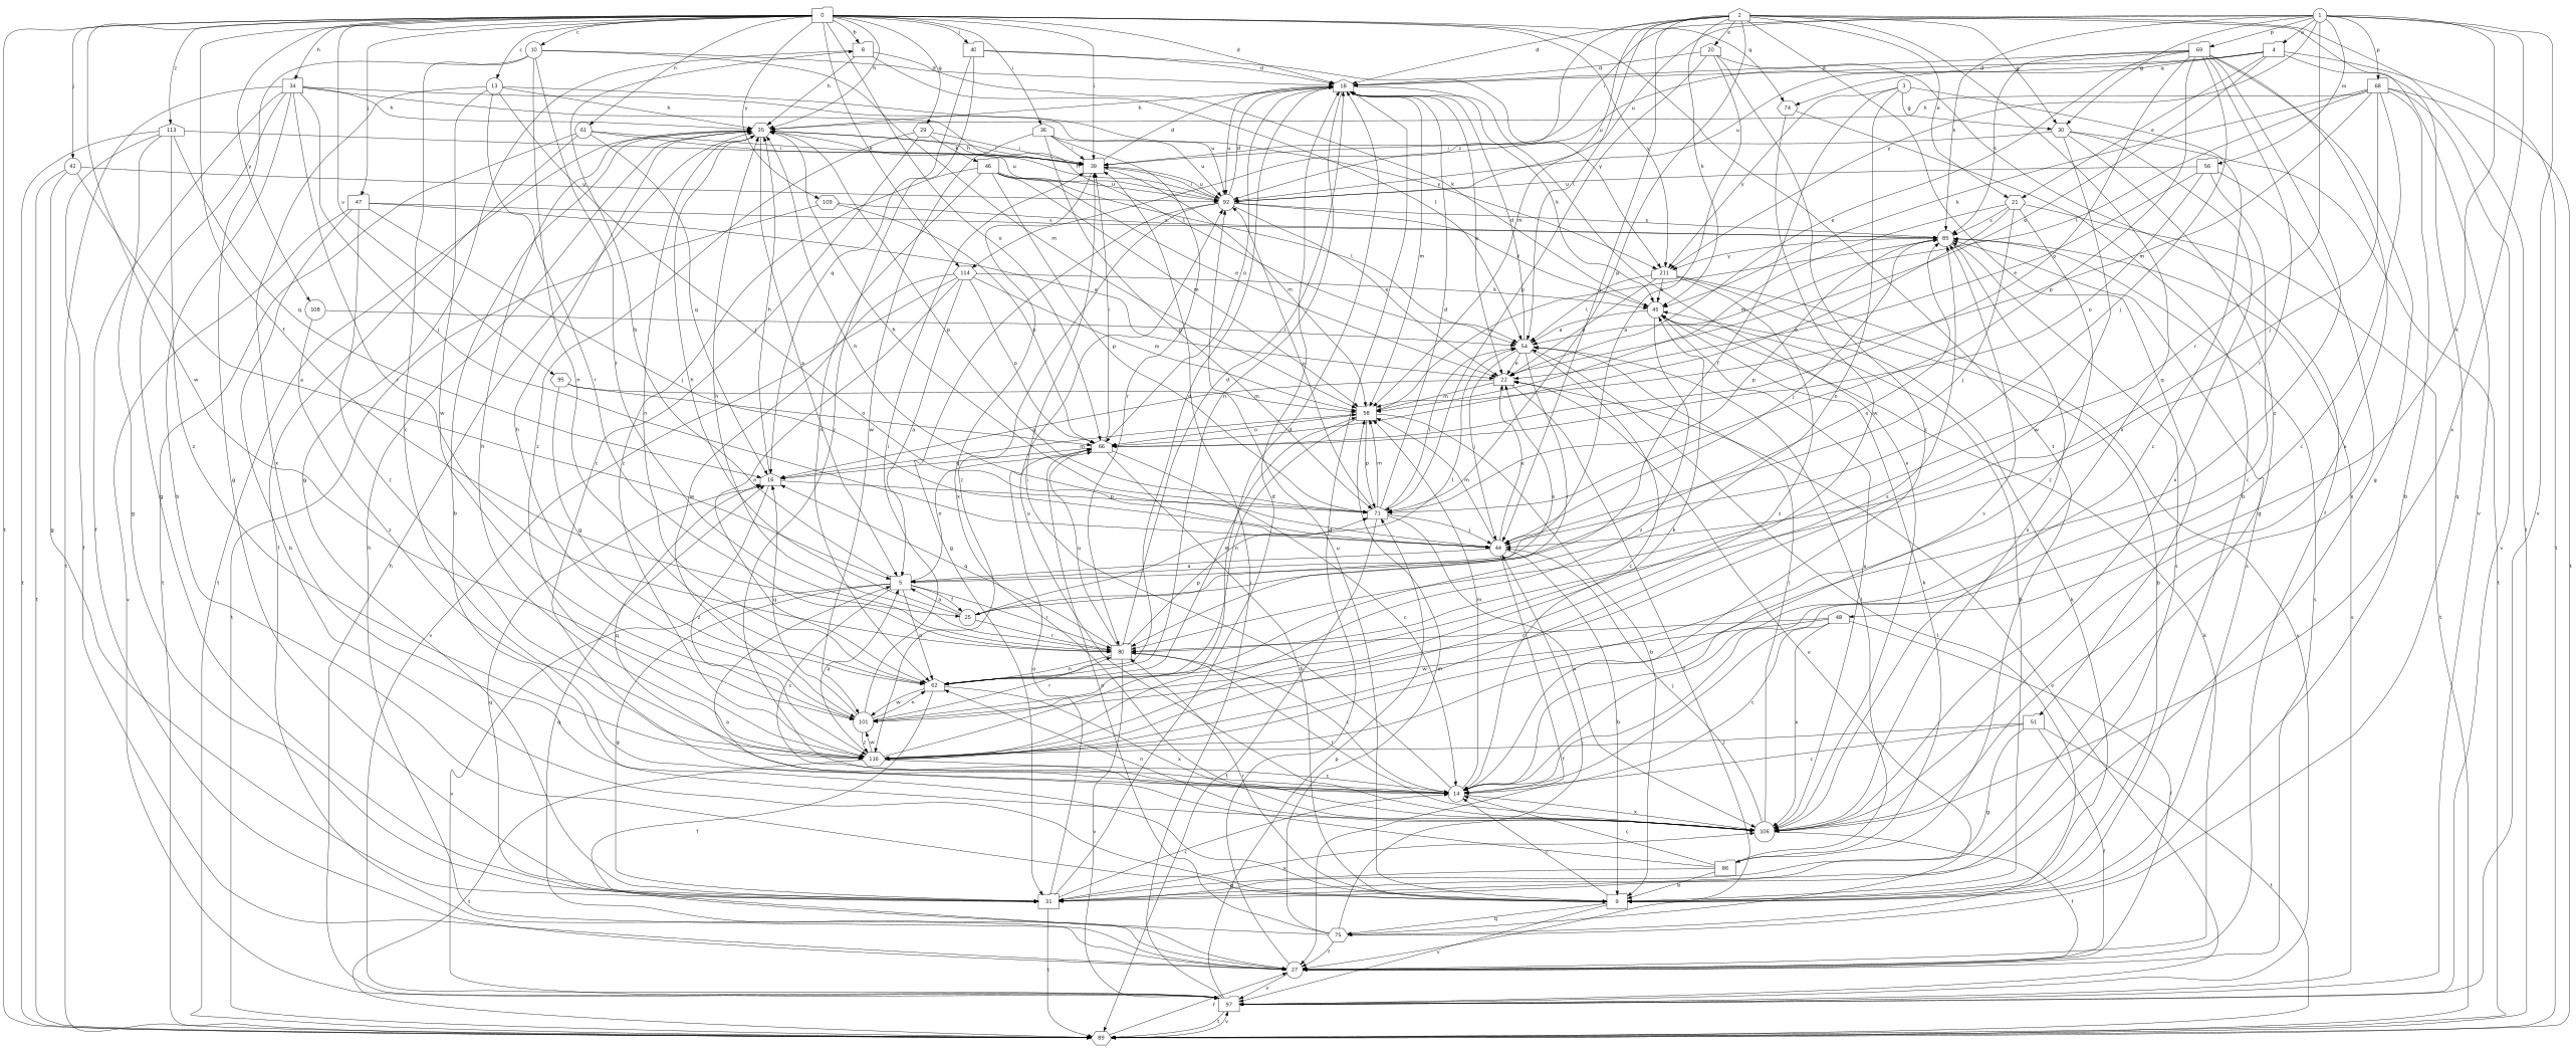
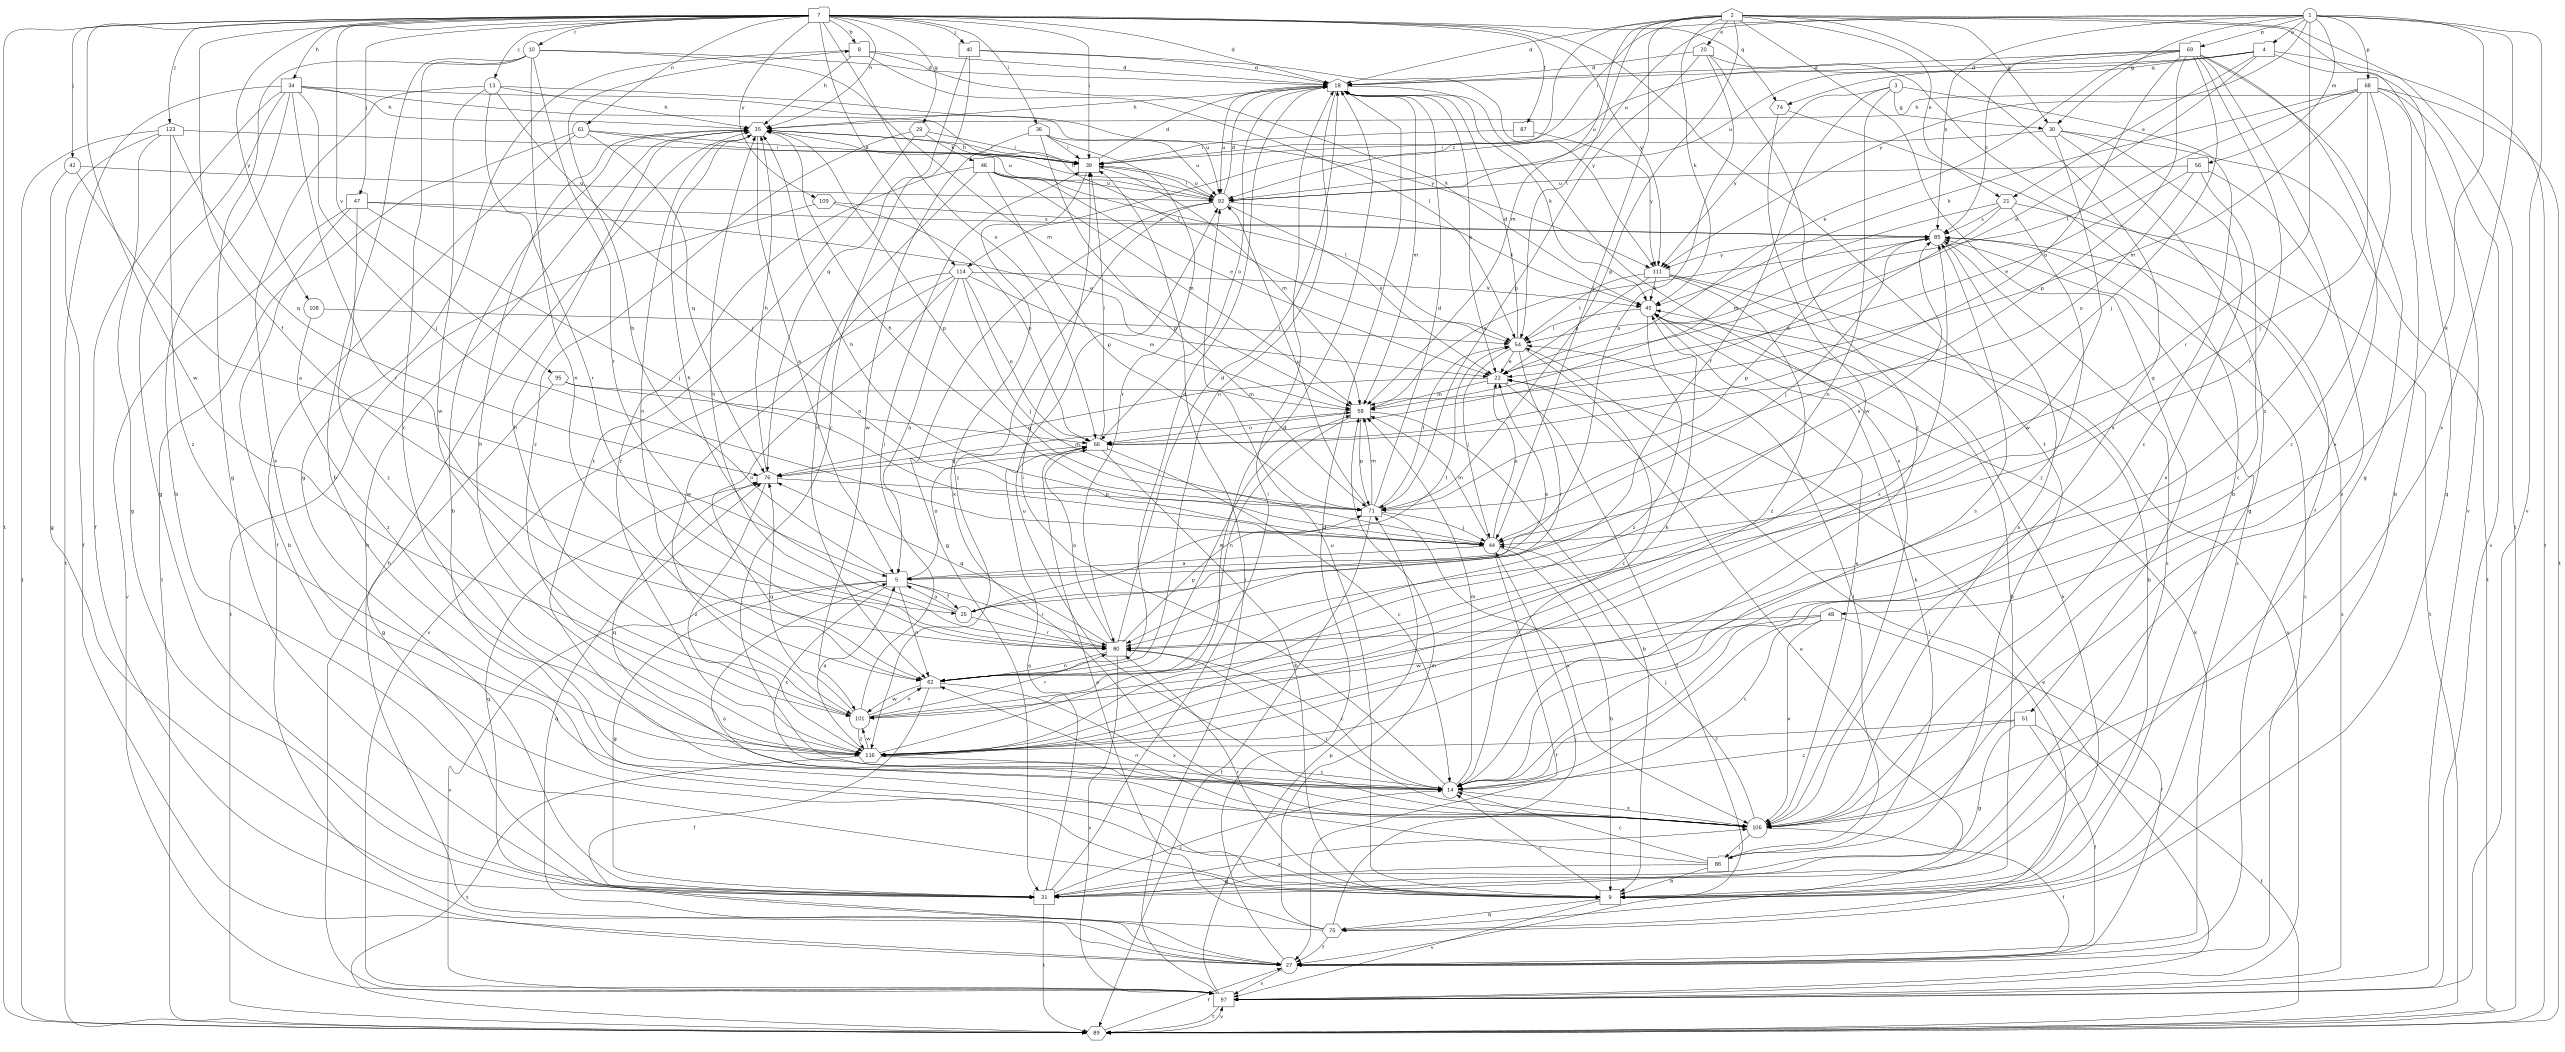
  strict digraph {
    fontname=Nunito
    node [fontname=Nunito shape=folder]
    edge [fontname=Nunito]
-   0
+   0 [label=7]
    8
    10 [shape=circle]
    13 [shape=circle]
    18 [shape=house]
    25 [shape=circle]
    29 [shape=hexagon]
    34
    35 [shape=hexagon]
    36 [shape=house]
    39
    40
    42 [shape=circle]
    n14 [label=47]
    61 [shape=circle]
    66 [shape=house]
    74 [shape=hexagon]
    86
+   87
    89 [shape=hexagon]
    95 [shape=hexagon]
    101 [shape=circle]
    108 [shape=circle]
    109 [shape=hexagon]
-   111 [shape=house label=211]
-   113 [shape=house]
+   111 [shape=house]
+   113 [shape=house label=123]
    114 [shape=hexagon]
    49 [shape=circle]
    54 [shape=hexagon]
    31
    80
    58
    14 [shape=circle]
    62 [shape=house]
    9
    106 [shape=circle]
    44 [shape=circle]
    92 [shape=circle]
    22 [shape=house]
    5
    46
    116 [shape=hexagon]
    27 [shape=circle]
    71 [shape=house]
-   76 [shape=house label=16]
+   76 [shape=house]
    85 [shape=circle]
    97
    1 [shape=circle]
    4
    30 [shape=hexagon]
    48 [shape=house]
    56
    68
    69
    21 [shape=hexagon]
    75 [shape=hexagon]
    2 [shape=house]
    20 [shape=house]
    51
    3 [shape=circle]
    0 -> 8 [label=b]
    0 -> 10 [label=c]
    0 -> 13 [label=c]
    0 -> 18 [label=d]
    0 -> 25 [label=f]
    0 -> 29 [label=g]
    0 -> 34 [label=h]
    0 -> 35 [label=h]
    0 -> 36 [label=i]
    0 -> 39 [label=i]
    0 -> 40 [label=j]
    0 -> 42 [label=j]
    0 -> n14 [label=j]
    0 -> 61 [label=n]
    0 -> 66 [label=o]
    0 -> 74 [label=q]
    0 -> 86 [label=t]
+   0 -> 87 [label=t]
    0 -> 89 [label=t]
    0 -> 95 [label=v]
    0 -> 101 [label=w]
    0 -> 108 [label=y]
    0 -> 109 [label=y]
    0 -> 111 [label=y]
    0 -> 113 [label=z]
    0 -> 114 [label=z]
+   8 -> 18 [label=d]
    8 -> 35 [label=h]
    8 -> 49 [label=k]
    8 -> 54 [label=l]
    8 -> 31 [label=g]
    10 -> 18 [label=d]
    10 -> 31 [label=g]
    10 -> 80 [label=r]
    10 -> 58 [label=m]
    10 -> 14 [label=c]
    10 -> 62 [label=n]
+   10 -> 9 [label=b]
    13 -> 35 [label=h]
    13 -> 101 [label=w]
    13 -> 111 [label=y]
    13 -> 80 [label=r]
    13 -> 106 [label=x]
    13 -> 44 [label=j]
    18 -> 35 [label=h]
    18 -> 66 [label=o]
    18 -> 49 [label=k]
    18 -> 58 [label=m]
    18 -> 62 [label=n]
    18 -> 106 [label=x]
    18 -> 92 [label=u]
    18 -> 22 [label=e]
    25 -> 35 [label=h]
    25 -> 54 [label=l]
    25 -> 80 [label=r]
    25 -> 22 [label=e]
    25 -> 5 [label=a]
    29 -> 39 [label=i]
    29 -> 14 [label=c]
    29 -> 46 [label=k]
    29 -> 116 [label=z]
    34 -> 35 [label=h]
    34 -> 89 [label=t]
    34 -> 54 [label=l]
    34 -> 31 [label=g]
    34 -> 80 [label=r]
    34 -> 9 [label=b]
    34 -> 44 [label=j]
    34 -> 92 [label=u]
    34 -> 27 [label=f]
    35 -> 39 [label=i]
-   35 -> 89 [label=t]
    35 -> 62 [label=n]
    35 -> 9 [label=b]
    35 -> 5 [label=a]
    35 -> 71 [label=p]
    36 -> 39 [label=i]
    36 -> 101 [label=w]
    36 -> 80 [label=r]
    36 -> 92 [label=u]
    36 -> 71 [label=p]
    39 -> 18 [label=d]
    39 -> 35 [label=h]
    39 -> 58 [label=m]
    39 -> 106 [label=x]
    39 -> 92 [label=u]
    40 -> 18 [label=d]
    40 -> 111 [label=y]
    40 -> 14 [label=c]
    40 -> 76 [label=q]
-   42 -> 89 [label=t]
    42 -> 31 [label=g]
    42 -> 92 [label=u]
    42 -> 5 [label=a]
    n14 -> 9 [label=b]
    n14 -> 44 [label=j]
    n14 -> 22 [label=e]
    n14 -> 116 [label=z]
    n14 -> 85 [label=s]
    n14 -> 97 [label=v]
    61 -> 39 [label=i]
    61 -> 89 [label=t]
    61 -> 92 [label=u]
    61 -> 27 [label=f]
    61 -> 76 [label=q]
    66 -> 39 [label=i]
    66 -> 14 [label=c]
    66 -> 9 [label=b]
    66 -> 76 [label=q]
    74 -> 101 [label=w]
    74 -> 9 [label=b]
    86 -> 49 [label=k]
    86 -> 54 [label=l]
    86 -> 31 [label=g]
    86 -> 14 [label=c]
    86 -> 9 [label=b]
    86 -> 5 [label=a]
+   87 -> 39 [label=i]
+   87 -> 111 [label=y]
    89 -> 27 [label=f]
    89 -> 97 [label=v]
    95 -> 66 [label=o]
-   95 -> 62 [label=g]
+   95 -> 31 [label=g]
    95 -> 58 [label=m]
    101 -> 35 [label=h]
    101 -> 39 [label=i]
    101 -> 80 [label=r]
    101 -> 62 [label=n]
    101 -> 116 [label=z]
    101 -> 76 [label=q]
    108 -> 54 [label=l]
    108 -> 116 [label=z]
    109 -> 66 [label=o]
    109 -> 89 [label=t]
    109 -> 85 [label=s]
    111 -> 49 [label=k]
    111 -> 54 [label=l]
    111 -> 9 [label=b]
    111 -> 22 [label=e]
    111 -> 116 [label=z]
    111 -> 97 [label=v]
    113 -> 39 [label=i]
    113 -> 89 [label=t]
    113 -> 31 [label=g]
    113 -> 116 [label=z]
    113 -> 27 [label=f]
    113 -> 76 [label=q]
    114 -> 66 [label=o]
    114 -> 101 [label=w]
    114 -> 49 [label=k]
    114 -> 58 [label=m]
    114 -> 62 [label=n]
    114 -> 5 [label=a]
    114 -> 97 [label=v]
-   49 -> 54 [label=a]
+   49 -> 54 [label=l]
    49 -> 9 [label=b]
    49 -> 106 [label=x]
    49 -> 116 [label=z]
    54 -> 18 [label=d]
    54 -> 80 [label=r]
    54 -> 14 [label=c]
    54 -> 44 [label=j]
    54 -> 22 [label=e]
-   31 -> 18 [label=d]
+   31 -> 18 [label=i]
    31 -> 66 [label=o]
    31 -> 89 [label=t]
    31 -> 14 [label=c]
    31 -> 106 [label=x]
    31 -> 85 [label=s]
    80 -> 18 [label=d]
    80 -> 35 [label=h]
    80 -> 66 [label=o]
    80 -> 14 [label=c]
    80 -> 62 [label=n]
    80 -> 71 [label=p]
    80 -> 76 [label=q]
    80 -> 97 [label=v]
    58 -> 66 [label=o]
    58 -> 62 [label=n]
    58 -> 9 [label=b]
    58 -> 71 [label=p]
    58 -> 85 [label=s]
    14 -> 39 [label=i]
    14 -> 58 [label=m]
    14 -> 106 [label=x]
    14 -> 76 [label=q]
    14 -> 85 [label=s]
    62 -> 18 [label=d]
    62 -> 101 [label=w]
    62 -> 58 [label=m]
    62 -> 106 [label=x]
    62 -> 27 [label=f]
    9 -> 49 [label=k]
    9 -> 80 [label=r]
    9 -> 14 [label=c]
    9 -> 92 [label=u]
    9 -> 85 [label=s]
    9 -> 97 [label=v]
    9 -> 75 [label=q]
-   106 -> 54 [label=l]
+   106 -> 86 [label=l]
    106 -> 80 [label=r]
    106 -> 62 [label=n]
    106 -> 44 [label=j]
    106 -> 92 [label=u]
    106 -> 27 [label=f]
    44 -> 35 [label=h]
    44 -> 58 [label=m]
    44 -> 9 [label=b]
    44 -> 22 [label=e]
    44 -> 5 [label=a]
    44 -> 27 [label=f]
    92 -> 18 [label=d]
    92 -> 35 [label=h]
    92 -> 39 [label=i]
    92 -> 49 [label=k]
    92 -> 31 [label=g]
    92 -> 22 [label=e]
    92 -> 116 [label=z]
-   92 -> 85 [label=s]
    22 -> 58 [label=m]
    22 -> 27 [label=f]
    22 -> 76 [label=q]
    5 -> 8 [label=b]
    5 -> 25 [label=f]
    5 -> 66 [label=o]
    5 -> 31 [label=g]
    5 -> 80 [label=r]
    5 -> 14 [label=c]
    5 -> 62 [label=n]
    5 -> 85 [label=s]
    5 -> 97 [label=v]
    46 -> 54 [label=l]
    46 -> 58 [label=m]
    46 -> 62 [label=n]
    46 -> 92 [label=u]
    46 -> 22 [label=e]
    46 -> 116 [label=z]
    46 -> 71 [label=p]
    116 -> 18 [label=d]
    116 -> 35 [label=h]
    116 -> 89 [label=t]
    116 -> 101 [label=w]
    116 -> 49 [label=k]
    116 -> 14 [label=c]
    116 -> 5 [label=a]
    116 -> 85 [label=s]
    27 -> 18 [label=d]
    27 -> 35 [label=h]
    27 -> 49 [label=k]
    27 -> 76 [label=q]
    27 -> 85 [label=s]
    27 -> 97 [label=v]
    71 -> 18 [label=d]
    71 -> 35 [label=h]
    71 -> 89 [label=t]
    71 -> 54 [label=l]
    71 -> 58 [label=m]
    71 -> 106 [label=x]
    71 -> 44 [label=j]
    71 -> 92 [label=u]
    76 -> 35 [label=h]
    76 -> 58 [label=m]
    76 -> 116 [label=z]
    76 -> 71 [label=p]
    85 -> 111 [label=y]
    85 -> 106 [label=x]
    85 -> 44 [label=j]
    85 -> 71 [label=p]
    97 -> 35 [label=h]
    97 -> 39 [label=i]
    97 -> 89 [label=t]
    97 -> 22 [label=e]
    97 -> 71 [label=p]
    97 -> 85 [label=s]
    1 -> 39 [label=i]
    1 -> 111 [label=y]
    1 -> 80 [label=r]
    1 -> 106 [label=x]
    1 -> 92 [label=u]
    1 -> 85 [label=s]
    1 -> 97 [label=v]
    1 -> 4 [label=a]
    1 -> 30 [label=g]
    1 -> 48 [label=k]
    1 -> 56 [label=m]
    1 -> 68 [label=p]
    1 -> 69 [label=p]
    4 -> 18 [label=d]
    4 -> 74 [label=q]
    4 -> 89 [label=t]
    4 -> 92 [label=u]
    4 -> 22 [label=e]
    4 -> 21 [label=e]
    4 -> 75 [label=q]
    30 -> 39 [label=i]
    30 -> 89 [label=t]
    30 -> 101 [label=w]
    30 -> 31 [label=g]
    30 -> 106 [label=x]
    48 -> 101 [label=w]
    48 -> 80 [label=r]
    48 -> 14 [label=c]
    48 -> 106 [label=x]
    48 -> 27 [label=f]
    56 -> 66 [label=o]
    56 -> 14 [label=c]
    56 -> 106 [label=x]
    56 -> 92 [label=u]
    56 -> 22 [label=e]
    68 -> 35 [label=h]
    68 -> 89 [label=t]
    68 -> 49 [label=k]
    68 -> 54 [label=l]
    68 -> 58 [label=m]
    68 -> 14 [label=c]
    68 -> 9 [label=b]
    68 -> 44 [label=j]
    68 -> 97 [label=v]
    69 -> 18 [label=d]
    69 -> 66 [label=o]
    69 -> 31 [label=g]
    69 -> 80 [label=r]
    69 -> 106 [label=x]
    69 -> 44 [label=j]
    69 -> 92 [label=u]
    69 -> 22 [label=e]
    69 -> 116 [label=z]
    69 -> 71 [label=p]
    69 -> 85 [label=s]
    21 -> 66 [label=o]
    21 -> 89 [label=t]
    21 -> 58 [label=m]
-   21 -> 44 [label=j]
+   114 -> 44 [label=j]
    21 -> 116 [label=z]
    21 -> 85 [label=s]
    75 -> 66 [label=o]
    75 -> 54 [label=l]
    75 -> 58 [label=m]
    75 -> 44 [label=j]
    75 -> 22 [label=e]
    75 -> 27 [label=f]
    75 -> 76 [label=q]
    2 -> 18 [label=d]
    2 -> 89 [label=t]
    2 -> 114 [label=z]
    2 -> 49 [label=k]
    2 -> 54 [label=l]
    2 -> 58 [label=m]
    2 -> 106 [label=x]
    2 -> 44 [label=j]
    2 -> 71 [label=p]
    2 -> 97 [label=v]
    2 -> 30 [label=g]
    2 -> 21 [label=e]
    2 -> 20 [label=e]
    2 -> 51 [label=q]
    20 -> 18 [label=d]
    20 -> 14 [label=c]
    20 -> 5 [label=a]
    20 -> 27 [label=f]
    20 -> 71 [label=p]
    51 -> 89 [label=t]
    51 -> 31 [label=g]
    51 -> 14 [label=c]
    51 -> 116 [label=z]
    51 -> 27 [label=f]
    3 -> 25 [label=f]
    3 -> 111 [label=y]
    3 -> 14 [label=c]
    3 -> 62 [label=n]
    3 -> 30 [label=g]
  }
